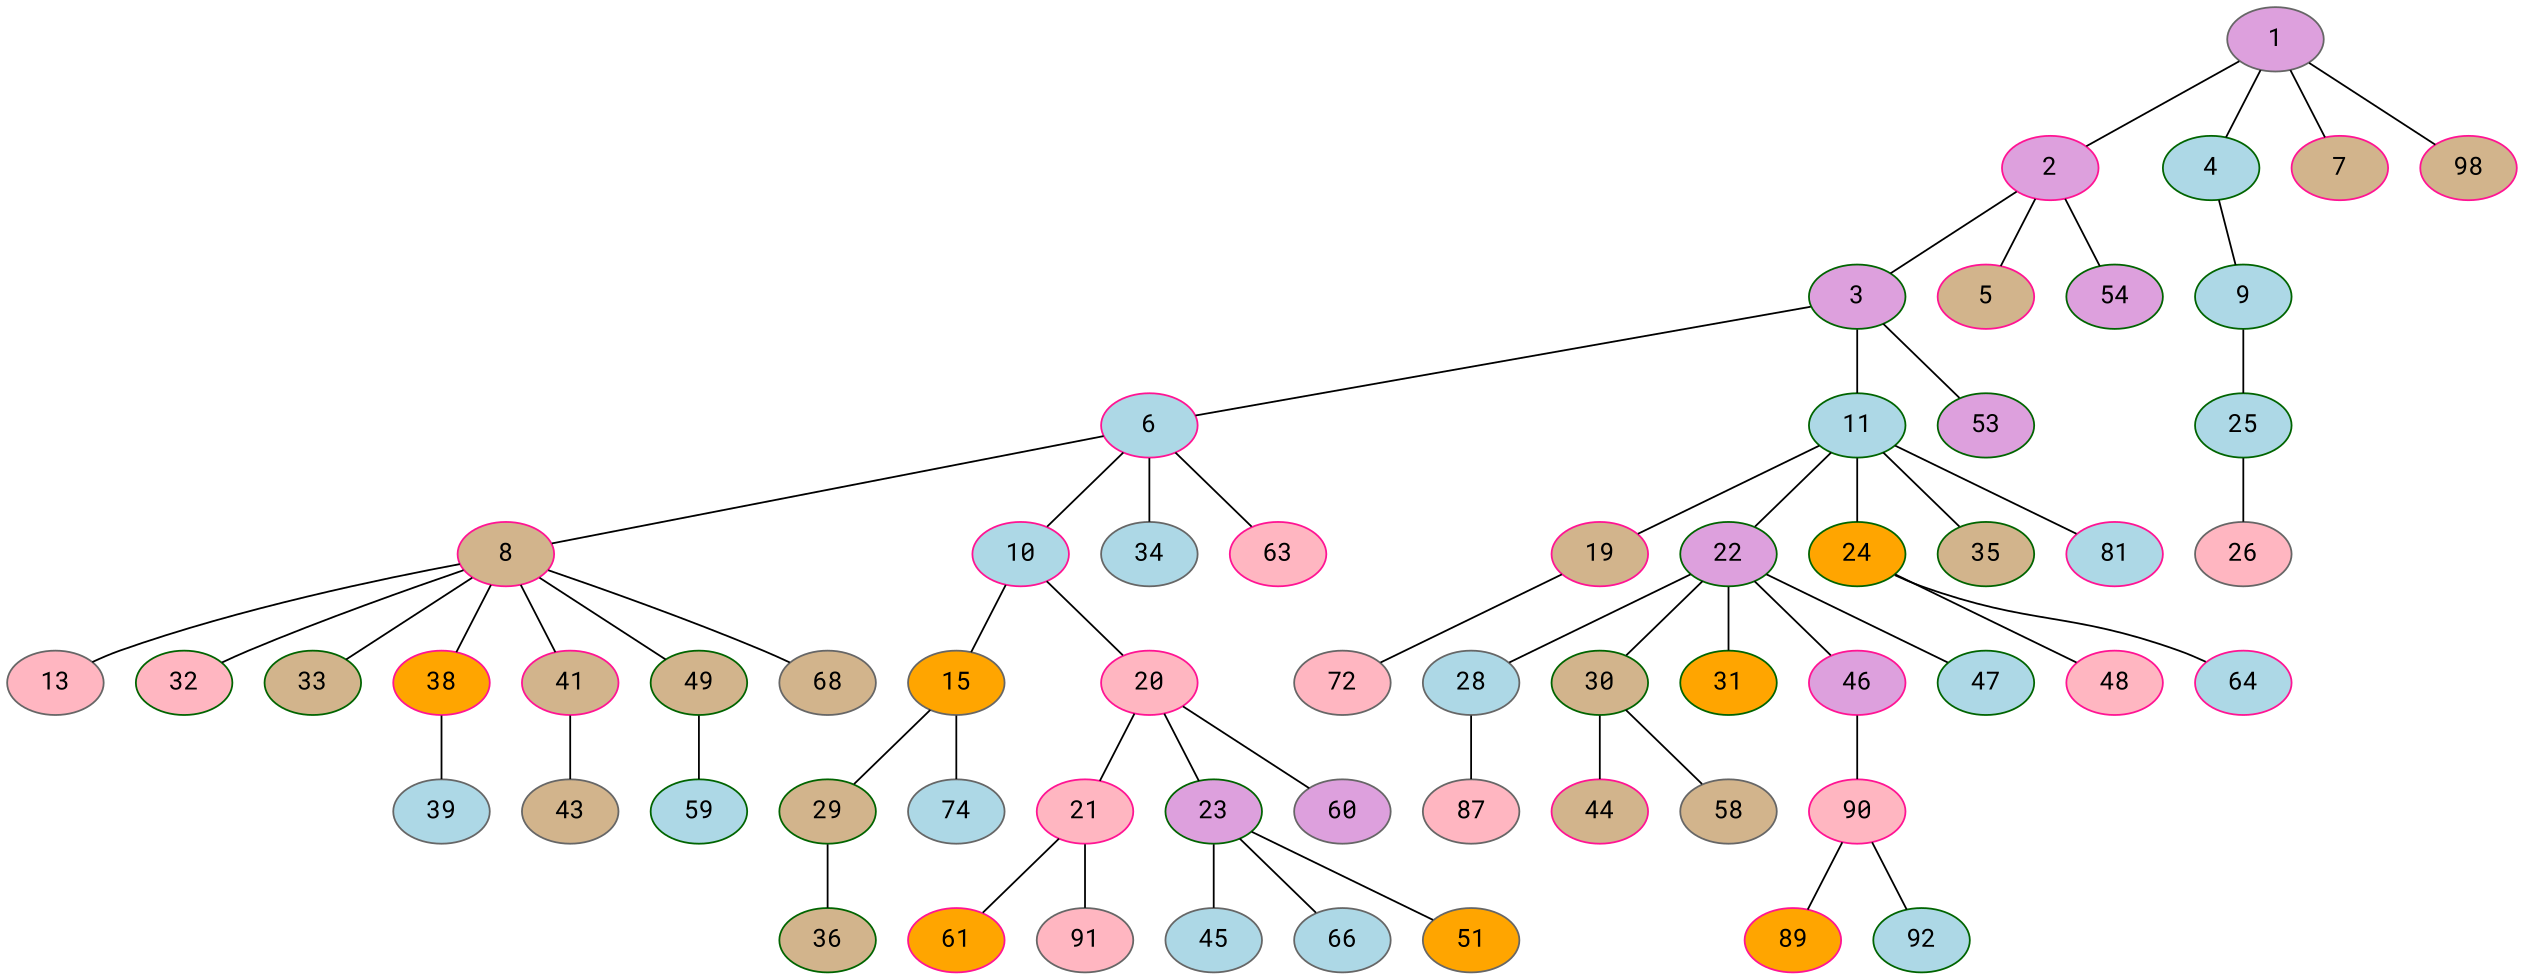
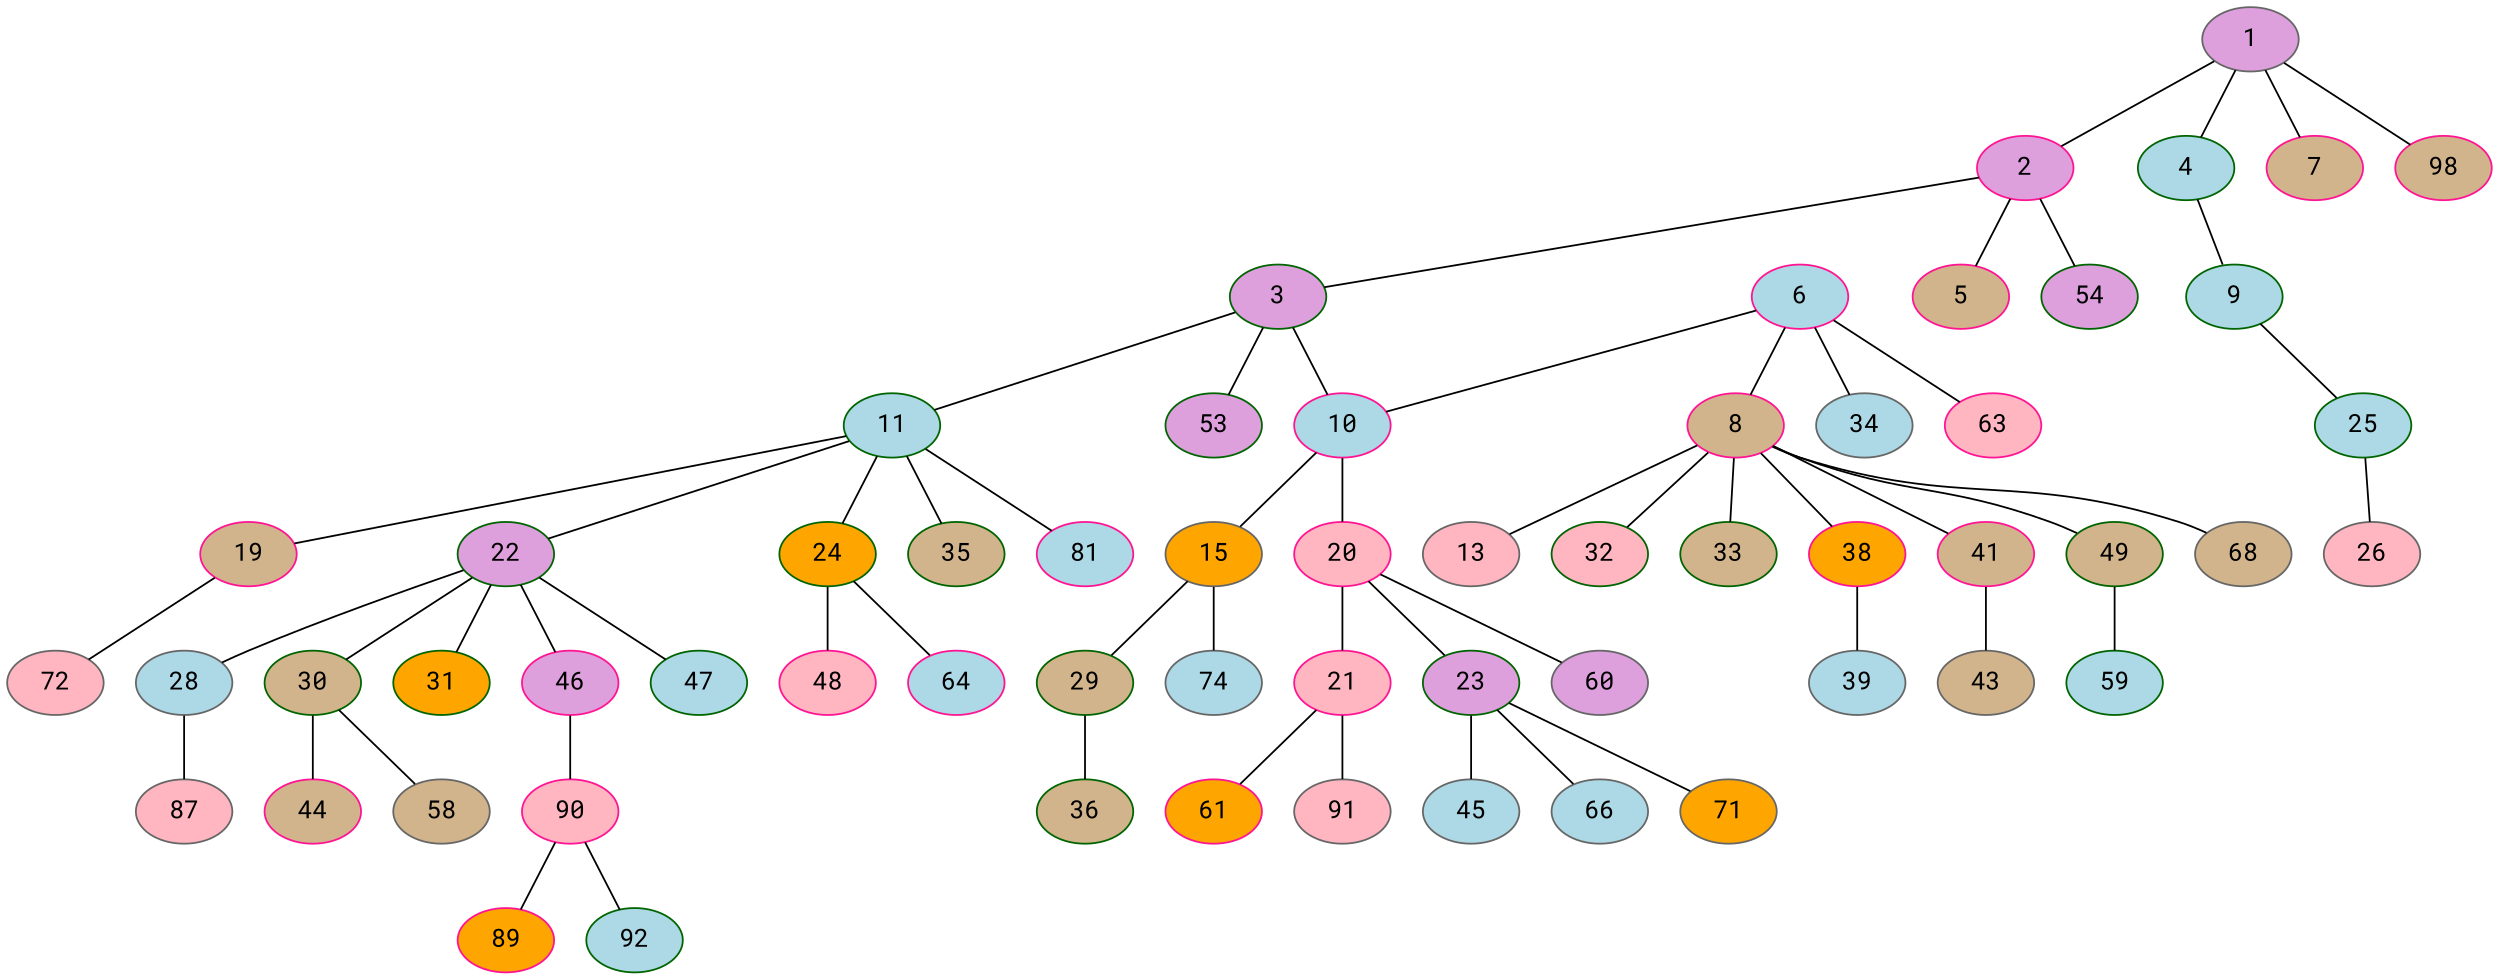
  graph {
    fontname="Roboto Mono"
    node [color=deeppink fillcolor=lightblue fontname="Roboto Mono" style=filled]
    edge [fontname="Roboto Mono"]
    1 [color=gray40 fillcolor=plum super="+16"]
    2 [fillcolor=plum]
    4 [color=darkgreen super="+70"]
    7 [fillcolor=tan super="+42"]
    n5 [fillcolor=tan label=98 super="+51"]
    3 [color=darkgreen fillcolor=plum super="+56"]
    5 [fillcolor=tan super="+14"]
    54 [color=darkgreen fillcolor=plum]
    9 [color=darkgreen super="+55"]
    6 [super="+40"]
    11 [color=darkgreen super="+17"]
    53 [color=darkgreen fillcolor=plum]
    8 [fillcolor=tan super="+12"]
    10
    34 [color=gray40]
    63 [fillcolor=lightpink super="+69"]
    19 [fillcolor=tan]
    22 [color=darkgreen fillcolor=plum super="+65"]
    24 [color=darkgreen fillcolor=orange super="+62"]
    35 [color=darkgreen fillcolor=tan super="+82"]
    81
    25 [color=darkgreen super="+77"]
    13 [color=gray40 fillcolor=lightpink super="+79"]
    32 [color=darkgreen fillcolor=lightpink]
    33 [color=darkgreen fillcolor=tan]
    38 [fillcolor=orange]
    41 [fillcolor=tan super="+57"]
    49 [color=darkgreen fillcolor=tan super="+75"]
    68 [color=gray40 fillcolor=tan super="+93"]
    15 [color=gray40 fillcolor=orange super="+76"]
    20 [fillcolor=lightpink super="+84"]
    39 [color=gray40 super="+83"]
    43 [color=gray40 fillcolor=tan super="+52"]
    59 [color=darkgreen super="+86"]
    26 [color=gray40 fillcolor=lightpink super="+85"]
    29 [color=darkgreen fillcolor=tan]
    74 [color=gray40]
    21 [fillcolor=lightpink super="+90"]
    23 [color=darkgreen fillcolor=plum super="+27"]
    60 [color=gray40 fillcolor=plum]
    72 [color=gray40 fillcolor=lightpink super="+80"]
    28 [color=gray40 super="+37"]
    30 [color=darkgreen fillcolor=tan super="+67"]
    31 [color=darkgreen fillcolor=orange]
    46 [fillcolor=plum]
    47 [color=darkgreen]
    48 [fillcolor=lightpink]
    64
    36 [color=darkgreen fillcolor=tan super="+88"]
    61 [fillcolor=orange]
    91 [color=gray40 fillcolor=lightpink]
    45 [color=gray40]
    66 [color=gray40]
-   71 [color=gray40 fillcolor=orange label=51]
+   71 [color=gray40 fillcolor=orange]
    87 [color=gray40 fillcolor=lightpink]
    44 [fillcolor=tan super="+78"]
    58 [color=gray40 fillcolor=tan]
    n58 [fillcolor=lightpink label=90 super="+73"]
    89 [fillcolor=orange]
    92 [color=darkgreen]
    1 -- 2
    1 -- 4
    1 -- 7
    1 -- n5
    2 -- 3
    2 -- 5
    2 -- 54
    4 -- 9
-   3 -- 6
+   3 -- 10
    3 -- 11
    3 -- 53
    9 -- 25
    6 -- 8
    6 -- 10
    6 -- 34
    6 -- 63
    11 -- 19
    11 -- 22
    11 -- 24
    11 -- 35
    11 -- 81
    8 -- 13
    8 -- 32
    8 -- 33
    8 -- 38
    8 -- 41
    8 -- 49
    8 -- 68
    10 -- 15
    10 -- 20
    19 -- 72
    22 -- 28
    22 -- 30
    22 -- 31
    22 -- 46
    22 -- 47
    24 -- 48
    24 -- 64
    25 -- 26
    38 -- 39
    41 -- 43
    49 -- 59
    15 -- 29
    15 -- 74
    20 -- 21
    20 -- 23
    20 -- 60
    29 -- 36
    21 -- 61
    21 -- 91
    23 -- 45
    23 -- 66
    23 -- 71
    28 -- 87
    30 -- 44
    30 -- 58
    46 -- n58
    n58 -- 89
    n58 -- 92
  }
